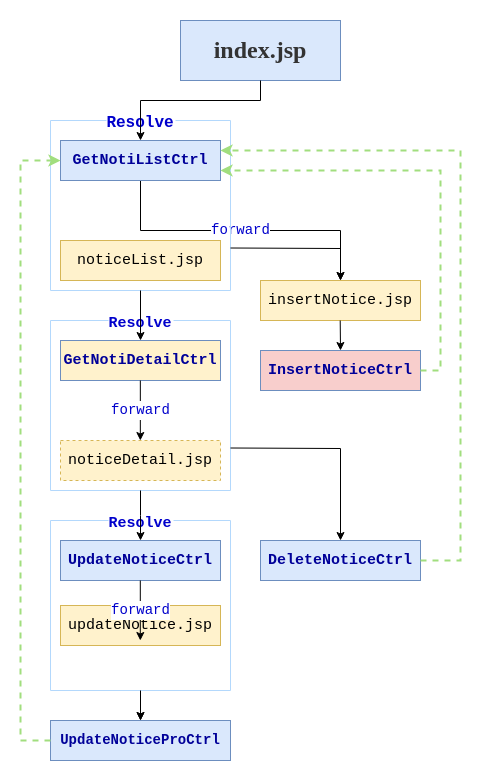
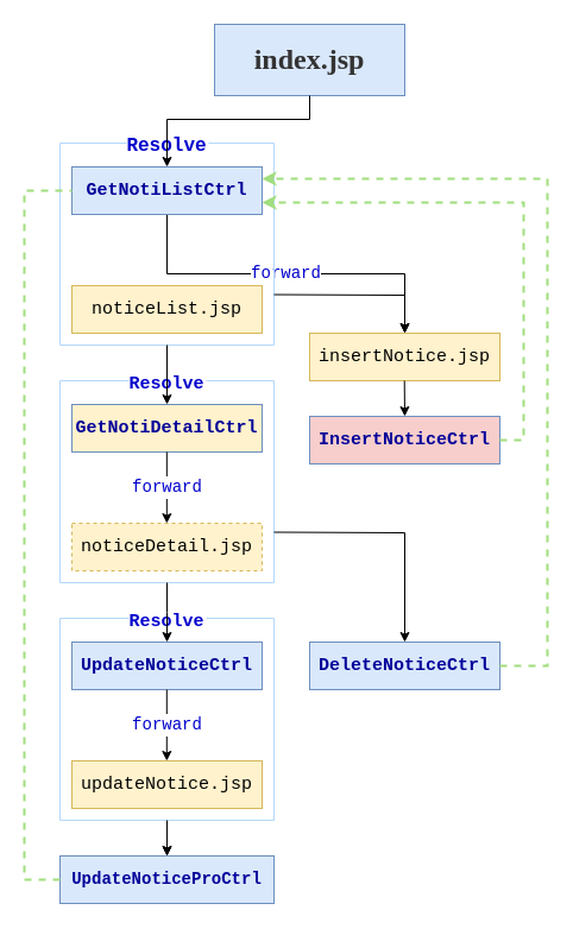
  <mxCell id="0" />
  <mxCell id="1" parent="0" />
  <mxCell id="2" value="&lt;h1&gt;&lt;font color=&quot;#333333&quot; face=&quot;Georgia&quot;&gt;index.jsp&lt;/font&gt;&lt;/h1&gt;" style="rounded=0;whiteSpace=wrap;html=1;fillColor=#dae8fc;strokeColor=#6c8ebf;" vertex="1" parent="1"><mxGeometry x="180" y="20" width="160" height="60" as="geometry" /></mxCell>
  <mxCell id="3" value="&lt;font style=&quot;font-size: 14px;&quot;&gt;forward&lt;/font&gt;" style="edgeStyle=orthogonalEdgeStyle;rounded=0;orthogonalLoop=1;jettySize=auto;html=1;exitX=0.5;exitY=1;exitDx=0;exitDy=0;fontFamily=Courier New;fontSize=16;fontColor=#0000CC;" edge="1" parent="1" source="4" target="5"><mxGeometry relative="1" as="geometry" /></mxCell>
  <mxCell id="4" value="GetNotiListCtrl" style="rounded=0;whiteSpace=wrap;html=1;strokeColor=#6c8ebf;fontFamily=Courier New;fontSize=15;fontStyle=1;fillColor=#dae8fc;fontColor=#000099;" vertex="1" parent="1"><mxGeometry x="60" y="140" width="160" height="40" as="geometry" /></mxCell>
  <mxCell id="5" value="insertNotice.jsp" style="rounded=0;whiteSpace=wrap;html=1;strokeColor=#d6b656;fontFamily=Courier New;fontSize=15;fontStyle=0;fillColor=#fff2cc;" vertex="1" parent="1"><mxGeometry x="260" y="280" width="160" height="40" as="geometry" /></mxCell>
  <mxCell id="6" value="GetNotiDetailCtrl" style="rounded=0;whiteSpace=wrap;html=1;strokeColor=#6c8ebf;fontFamily=Courier New;fontSize=15;fontStyle=1;fillColor=#fff2cc;fontColor=#000099;" vertex="1" parent="1"><mxGeometry x="60" y="340" width="160" height="40" as="geometry" /></mxCell>
  <mxCell id="7" value="noticeDetail.jsp" style="rounded=0;whiteSpace=wrap;html=1;strokeColor=#d6b656;fontFamily=Courier New;fontSize=15;fontStyle=0;fillColor=#fff2cc;dashed=1;" vertex="1" parent="1"><mxGeometry x="60" y="440" width="160" height="40" as="geometry" /></mxCell>
  <mxCell id="8" value="noticeList.jsp" style="rounded=0;whiteSpace=wrap;html=1;strokeColor=#d6b656;fontFamily=Courier New;fontSize=15;fontStyle=0;fillColor=#fff2cc;" vertex="1" parent="1"><mxGeometry x="60" y="240" width="160" height="40" as="geometry" /></mxCell>
  <mxCell id="9" value="Resolve" style="swimlane;startSize=0;strokeColor=#B3D8FC;fontFamily=Courier New;fontSize=16;fontColor=#0000CC;labelBackgroundColor=#FFFFFF;fillColor=#D4E1F5;gradientColor=default;" vertex="1" parent="1"><mxGeometry x="50" y="120" width="180" height="170" as="geometry" /></mxCell>
  <mxCell id="10" value="Resolve" style="swimlane;startSize=0;strokeColor=#B3D8FC;fontFamily=Courier New;fontSize=15;fontColor=#0000CC;labelBackgroundColor=default;" vertex="1" parent="1"><mxGeometry x="50" y="320" width="180" height="170" as="geometry" /></mxCell>
  <mxCell id="11" value="&lt;font style=&quot;font-size: 14px;&quot;&gt;forward&lt;/font&gt;" style="edgeStyle=orthogonalEdgeStyle;rounded=0;orthogonalLoop=1;jettySize=auto;html=1;exitX=0.5;exitY=1;exitDx=0;exitDy=0;fontFamily=Courier New;fontSize=16;fontColor=#0000CC;" edge="1" parent="10"><mxGeometry relative="1" as="geometry"><mxPoint x="89.83" y="60" as="sourcePoint" /><mxPoint x="89.83" y="120" as="targetPoint" /></mxGeometry></mxCell>
  <mxCell id="12" value="InsertNoticeCtrl" style="rounded=0;whiteSpace=wrap;html=1;strokeColor=#6c8ebf;fontFamily=Courier New;fontSize=15;fontStyle=1;fillColor=#f8cecc;fontColor=#000099;" vertex="1" parent="1"><mxGeometry x="260" y="350" width="160" height="40" as="geometry" /></mxCell>
  <mxCell id="13" value="UpdateNoticeCtrl" style="rounded=0;whiteSpace=wrap;html=1;strokeColor=#6c8ebf;fontFamily=Courier New;fontSize=15;fontStyle=1;fillColor=#dae8fc;fontColor=#000099;" vertex="1" parent="1"><mxGeometry x="60" y="540" width="160" height="40" as="geometry" /></mxCell>
- <mxCell id="14" value="updateNotice.jsp" style="rounded=0;whiteSpace=wrap;html=1;strokeColor=#d6b656;fontFamily=Courier New;fontSize=15;fontStyle=0;fillColor=#fff2cc;" vertex="1" parent="1"><mxGeometry x="60" y="605" width="160" height="40" as="geometry" /></mxCell>
+ <mxCell id="14" value="updateNotice.jsp" style="rounded=0;whiteSpace=wrap;html=1;strokeColor=#d6b656;fontFamily=Courier New;fontSize=15;fontStyle=0;fillColor=#fff2cc;" vertex="1" parent="1"><mxGeometry x="60" y="640" width="160" height="40" as="geometry" /></mxCell>
  <mxCell id="15" value="" style="edgeStyle=orthogonalEdgeStyle;rounded=0;orthogonalLoop=1;jettySize=auto;html=1;" edge="1" parent="1" source="16" target="18"><mxGeometry relative="1" as="geometry" /></mxCell>
  <mxCell id="16" value="Resolve" style="swimlane;startSize=0;strokeColor=#B3D8FC;fontFamily=Courier New;fontSize=15;fontColor=#0000CC;labelBackgroundColor=default;" vertex="1" parent="1"><mxGeometry x="50" y="520" width="180" height="170" as="geometry" /></mxCell>
  <mxCell id="17" value="&lt;font style=&quot;font-size: 14px;&quot;&gt;forward&lt;/font&gt;" style="edgeStyle=orthogonalEdgeStyle;rounded=0;orthogonalLoop=1;jettySize=auto;html=1;exitX=0.5;exitY=1;exitDx=0;exitDy=0;fontFamily=Courier New;fontSize=16;fontColor=#0000CC;" edge="1" parent="16"><mxGeometry relative="1" as="geometry"><mxPoint x="89.8" y="60" as="sourcePoint" /><mxPoint x="89.8" y="120" as="targetPoint" /></mxGeometry></mxCell>
  <mxCell id="18" value="&lt;font style=&quot;font-size: 14px;&quot;&gt;UpdateNoticeProCtrl&lt;/font&gt;" style="rounded=0;whiteSpace=wrap;html=1;strokeColor=#6c8ebf;fontFamily=Courier New;fontSize=15;fontStyle=1;fillColor=#dae8fc;fontColor=#000099;" vertex="1" parent="1"><mxGeometry x="50" y="720" width="180" height="40" as="geometry" /></mxCell>
  <mxCell id="19" value="DeleteNoticeCtrl" style="rounded=0;whiteSpace=wrap;html=1;strokeColor=#6c8ebf;fontFamily=Courier New;fontSize=15;fontStyle=1;fillColor=#dae8fc;fontColor=#000099;" vertex="1" parent="1"><mxGeometry x="260" y="540" width="160" height="40" as="geometry" /></mxCell>
  <mxCell id="20" value="" style="edgeStyle=orthogonalEdgeStyle;rounded=0;orthogonalLoop=1;jettySize=auto;html=1;fontFamily=Courier New;fontSize=16;fontColor=#0000CC;entryX=0.5;entryY=0;entryDx=0;entryDy=0;exitX=0.5;exitY=1;exitDx=0;exitDy=0;" edge="1" parent="1" source="9" target="6"><mxGeometry relative="1" as="geometry"><mxPoint x="140" y="280" as="sourcePoint" /></mxGeometry></mxCell>
  <mxCell id="21" value="" style="edgeStyle=orthogonalEdgeStyle;rounded=0;orthogonalLoop=1;jettySize=auto;html=1;fontFamily=Courier New;fontSize=16;fontColor=#0000CC;exitX=0.5;exitY=1;exitDx=0;exitDy=0;" edge="1" parent="1" source="16"><mxGeometry relative="1" as="geometry"><mxPoint x="140" y="680" as="sourcePoint" /><mxPoint x="140" y="720" as="targetPoint" /></mxGeometry></mxCell>
  <mxCell id="22" value="" style="endArrow=classic;html=1;rounded=0;fontFamily=Courier New;fontSize=16;fontColor=#0000CC;exitX=0.5;exitY=1;exitDx=0;exitDy=0;entryX=0.5;entryY=0;entryDx=0;entryDy=0;" edge="1" parent="1" source="2" target="4"><mxGeometry width="50" height="50" relative="1" as="geometry"><mxPoint x="250" y="380" as="sourcePoint" /><mxPoint x="300" y="330" as="targetPoint" /><Array as="points"><mxPoint x="260" y="100" /><mxPoint x="140" y="100" /></Array></mxGeometry></mxCell>
  <mxCell id="23" value="" style="endArrow=classic;html=1;rounded=0;fontFamily=Courier New;fontSize=16;fontColor=#0000CC;exitX=1;exitY=0.75;exitDx=0;exitDy=0;entryX=0.5;entryY=0;entryDx=0;entryDy=0;" edge="1" parent="1" source="9" target="5"><mxGeometry width="50" height="50" relative="1" as="geometry"><mxPoint x="250" y="380" as="sourcePoint" /><mxPoint x="300" y="330" as="targetPoint" /><Array as="points"><mxPoint x="340" y="248" /></Array></mxGeometry></mxCell>
  <mxCell id="24" value="" style="edgeStyle=orthogonalEdgeStyle;rounded=0;orthogonalLoop=1;jettySize=auto;html=1;fontFamily=Courier New;fontSize=16;fontColor=#0000CC;exitX=0.5;exitY=1;exitDx=0;exitDy=0;" edge="1" parent="1" source="10"><mxGeometry relative="1" as="geometry"><mxPoint x="150" y="690" as="sourcePoint" /><mxPoint x="140" y="540" as="targetPoint" /></mxGeometry></mxCell>
  <mxCell id="25" value="" style="edgeStyle=orthogonalEdgeStyle;rounded=0;orthogonalLoop=1;jettySize=auto;html=1;fontFamily=Courier New;fontSize=16;fontColor=#0000CC;" edge="1" parent="1"><mxGeometry relative="1" as="geometry"><mxPoint x="339.71" y="320" as="sourcePoint" /><mxPoint x="340" y="350" as="targetPoint" /></mxGeometry></mxCell>
  <mxCell id="26" value="" style="endArrow=classic;html=1;rounded=0;fontFamily=Courier New;fontSize=16;fontColor=#0000CC;exitX=1;exitY=0.75;exitDx=0;exitDy=0;entryX=0.5;entryY=0;entryDx=0;entryDy=0;" edge="1" parent="1" source="10" target="19"><mxGeometry width="50" height="50" relative="1" as="geometry"><mxPoint x="220" y="460" as="sourcePoint" /><mxPoint x="380" y="500" as="targetPoint" /><Array as="points"><mxPoint x="340" y="448" /></Array></mxGeometry></mxCell>
  <mxCell id="27" value="" style="endArrow=classic;html=1;rounded=0;fontColor=#333333;exitX=1;exitY=0.5;exitDx=0;exitDy=0;dashed=1;fillColor=#d5e8d4;strokeColor=#A1DE7E;strokeWidth=2;" edge="1" parent="1" source="12"><mxGeometry width="50" height="50" relative="1" as="geometry"><mxPoint x="-50" y="320" as="sourcePoint" /><mxPoint x="220" y="170" as="targetPoint" /><Array as="points"><mxPoint x="440" y="370" /><mxPoint x="440" y="170" /></Array></mxGeometry></mxCell>
  <mxCell id="28" value="" style="endArrow=classic;html=1;rounded=0;fontColor=#333333;exitX=1;exitY=0.5;exitDx=0;exitDy=0;entryX=1;entryY=0.25;entryDx=0;entryDy=0;dashed=1;fillColor=#d5e8d4;strokeColor=#A1DE7E;strokeWidth=2;" edge="1" parent="1" source="19" target="4"><mxGeometry width="50" height="50" relative="1" as="geometry"><mxPoint x="520" y="480" as="sourcePoint" /><mxPoint x="320" y="270" as="targetPoint" /><Array as="points"><mxPoint x="460" y="560" /><mxPoint x="460" y="150" /></Array></mxGeometry></mxCell>
- <mxCell id="29" value="" style="endArrow=classic;html=1;rounded=0;fontColor=#333333;exitX=0;exitY=0.5;exitDx=0;exitDy=0;entryX=0;entryY=0.5;entryDx=0;entryDy=0;dashed=1;fillColor=#d5e8d4;strokeColor=#A1DE7E;strokeWidth=2;" edge="1" parent="1" source="18" target="4"><mxGeometry width="50" height="50" relative="1" as="geometry"><mxPoint x="20" y="660" as="sourcePoint" /><mxPoint x="-180" y="260" as="targetPoint" /><Array as="points"><mxPoint x="20" y="740" /><mxPoint x="20" y="160" /></Array></mxGeometry></mxCell>
+ <mxCell id="29" value="" style="endArrow=none;html=1;rounded=0;fontColor=#333333;exitX=0;exitY=0.5;exitDx=0;exitDy=0;entryX=0;entryY=0.5;entryDx=0;entryDy=0;dashed=1;fillColor=#d5e8d4;strokeColor=#A1DE7E;strokeWidth=2;" edge="1" parent="1" source="18" target="4"><mxGeometry width="50" height="50" relative="1" as="geometry"><mxPoint x="20" y="660" as="sourcePoint" /><mxPoint x="-180" y="260" as="targetPoint" /><Array as="points"><mxPoint x="20" y="740" /><mxPoint x="20" y="160" /></Array></mxGeometry></mxCell>
